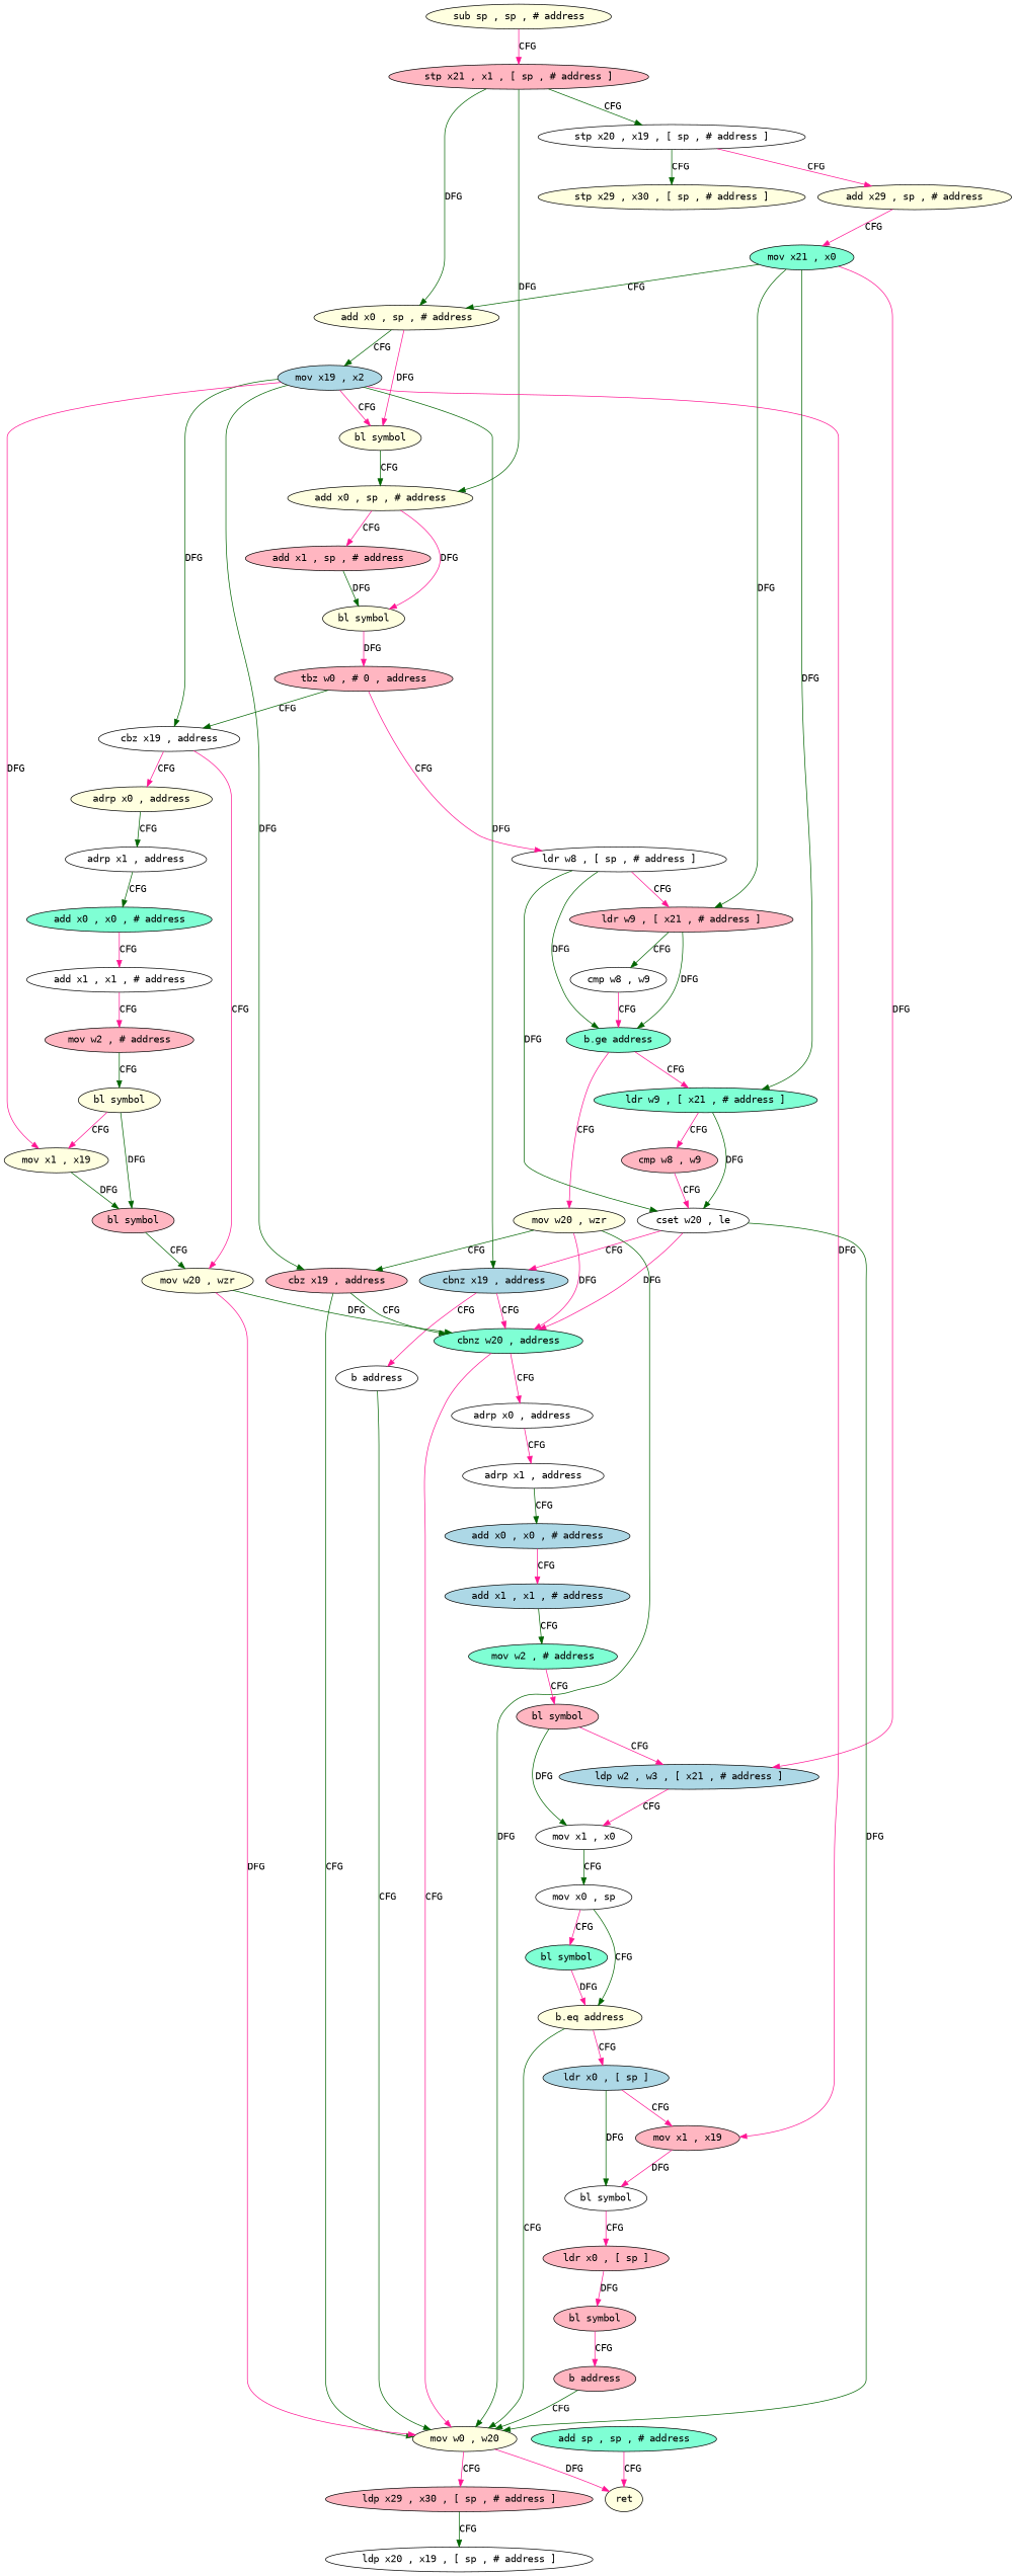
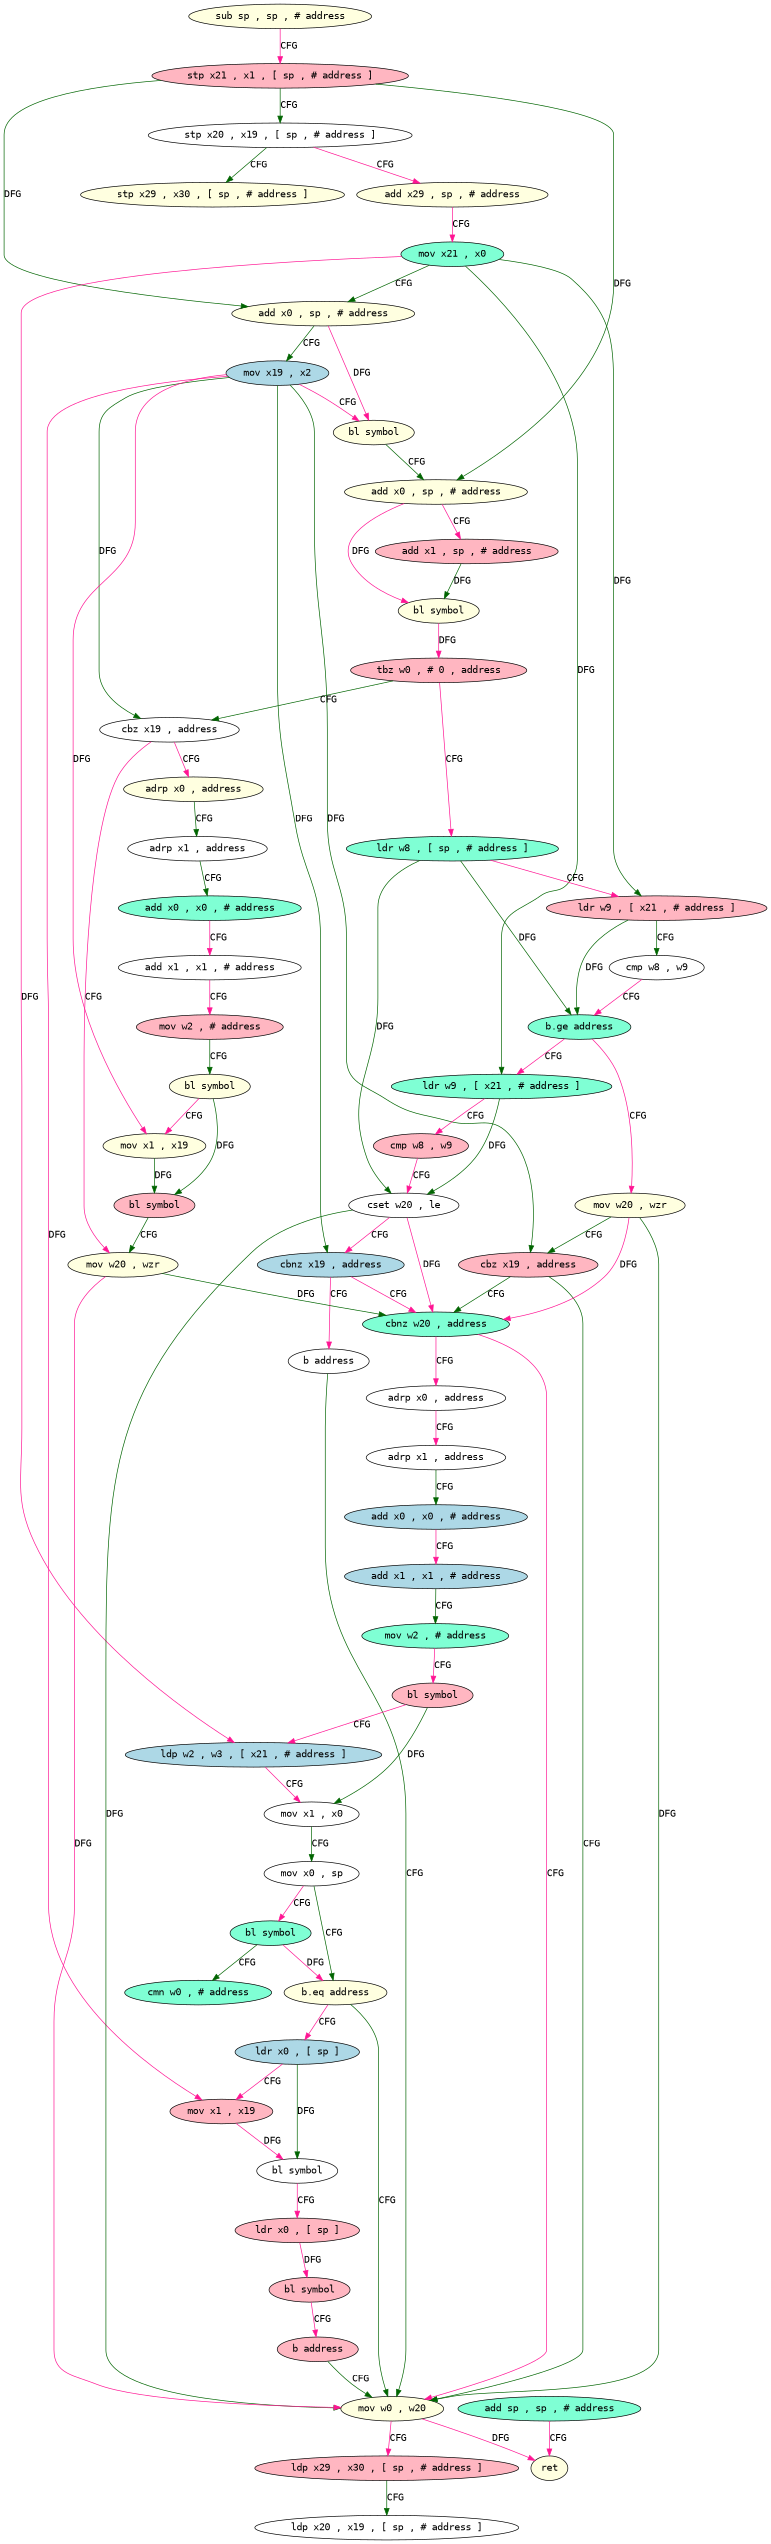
  digraph {
    fontname="DejaVu Sans Mono"
    node [fillcolor=lightyellow fontname="DejaVu Sans Mono" style=filled]
    edge [color=deeppink fontname="DejaVu Sans Mono"]
    n1 [label="sub sp , sp , # address"]
    n2 [fillcolor=lightpink label="stp x21 , x1 , [ sp , # address ]"]
    n3 [fillcolor=white label="stp x20 , x19 , [ sp , # address ]"]
    n4 [label="add x0 , sp , # address"]
    n5 [label="add x0 , sp , # address"]
    n6 [label="stp x29 , x30 , [ sp , # address ]"]
    n7 [label="add x29 , sp , # address"]
    n8 [fillcolor=lightblue label="mov x19 , x2"]
    n9 [label="bl symbol"]
    n10 [fillcolor=lightpink label="add x1 , sp , # address"]
    n11 [label="bl symbol"]
    n12 [fillcolor=aquamarine label="mov x21 , x0"]
    n13 [fillcolor=lightpink label="ldr w9 , [ x21 , # address ]"]
    n14 [fillcolor=aquamarine label="ldr w9 , [ x21 , # address ]"]
    n15 [fillcolor=lightblue label="ldp w2 , w3 , [ x21 , # address ]"]
    n16 [fillcolor=aquamarine label="b.ge address"]
    n17 [fillcolor=white label="cmp w8 , w9"]
    n18 [fillcolor=white label="cset w20 , le"]
    n19 [fillcolor=lightpink label="cmp w8 , w9"]
    n20 [fillcolor=white label="mov x1 , x0"]
    n21 [fillcolor=white label="cbz x19 , address"]
    n22 [label="mov x1 , x19"]
    n23 [fillcolor=lightblue label="cbnz x19 , address"]
    n24 [fillcolor=lightpink label="cbz x19 , address"]
    n25 [fillcolor=lightpink label="mov x1 , x19"]
    n26 [label="mov w20 , wzr"]
    n27 [label="adrp x0 , address"]
    n28 [fillcolor=lightpink label="bl symbol"]
    n29 [fillcolor=aquamarine label="cbnz w20 , address"]
    n30 [fillcolor=white label="b address"]
    n31 [label="mov w0 , w20"]
    n32 [fillcolor=white label="bl symbol"]
    n33 [fillcolor=lightpink label="tbz w0 , # 0 , address"]
-   n34 [fillcolor=white label="ldr w8 , [ sp , # address ]"]
+   n34 [fillcolor=aquamarine label="ldr w8 , [ sp , # address ]"]
    n35 [fillcolor=white label="adrp x1 , address"]
    n36 [label="mov w20 , wzr"]
    n37 [fillcolor=lightpink label="ldp x29 , x30 , [ sp , # address ]"]
    n38 [label=ret]
    n39 [fillcolor=white label="adrp x0 , address"]
    n40 [fillcolor=aquamarine label="add x0 , x0 , # address"]
    n41 [fillcolor=white label="ldp x20 , x19 , [ sp , # address ]"]
    n42 [fillcolor=white label="add x1 , x1 , # address"]
    n43 [fillcolor=lightpink label="mov w2 , # address"]
    n44 [label="bl symbol"]
    n45 [fillcolor=white label="adrp x1 , address"]
    n46 [fillcolor=lightblue label="add x0 , x0 , # address"]
    n47 [fillcolor=aquamarine label="add sp , sp , # address"]
    n48 [fillcolor=lightblue label="add x1 , x1 , # address"]
    n49 [fillcolor=aquamarine label="mov w2 , # address"]
    n50 [fillcolor=lightpink label="bl symbol"]
    n51 [fillcolor=white label="mov x0 , sp"]
    n52 [fillcolor=aquamarine label="bl symbol"]
    n53 [label="b.eq address"]
+   n54 [fillcolor=aquamarine label="cmn w0 , # address"]
    n55 [fillcolor=lightblue label="ldr x0 , [ sp ]"]
    n56 [fillcolor=lightpink label="ldr x0 , [ sp ]"]
    n57 [fillcolor=lightpink label="bl symbol"]
    n58 [fillcolor=lightpink label="b address"]
    n1 -> n2 [label=CFG]
    n2 -> n3 [color=darkgreen label=CFG]
    n2 -> n4 [color=darkgreen label=DFG]
    n2 -> n5 [color=darkgreen label=DFG]
    n3 -> n6 [color=darkgreen label=CFG]
    n3 -> n7 [label=CFG]
    n4 -> n8 [color=darkgreen label=CFG]
    n4 -> n9 [label=DFG]
    n5 -> n10 [label=CFG]
    n5 -> n11 [label=DFG]
    n7 -> n12 [label=CFG]
    n8 -> n9 [label=CFG]
    n8 -> n21 [color=darkgreen label=DFG]
    n8 -> n22 [label=DFG]
    n8 -> n23 [color=darkgreen label=DFG]
    n8 -> n24 [color=darkgreen label=DFG]
    n8 -> n25 [label=DFG]
    n9 -> n5 [color=darkgreen label=CFG]
    n10 -> n11 [color=darkgreen label=DFG]
    n11 -> n33 [label=DFG]
    n12 -> n4 [color=darkgreen label=CFG]
    n12 -> n13 [color=darkgreen label=DFG]
    n12 -> n14 [color=darkgreen label=DFG]
    n12 -> n15 [label=DFG]
    n13 -> n16 [color=darkgreen label=DFG]
    n13 -> n17 [color=darkgreen label=CFG]
    n14 -> n18 [color=darkgreen label=DFG]
    n14 -> n19 [label=CFG]
    n15 -> n20 [label=CFG]
    n16 -> n14 [label=CFG]
    n16 -> n36 [label=CFG]
    n17 -> n16 [label=CFG]
    n18 -> n23 [label=CFG]
    n18 -> n29 [label=DFG]
    n18 -> n31 [color=darkgreen label=DFG]
    n19 -> n18 [label=CFG]
    n20 -> n51 [color=darkgreen label=CFG]
    n21 -> n26 [label=CFG]
    n21 -> n27 [label=CFG]
    n22 -> n28 [color=darkgreen label=DFG]
    n23 -> n29 [label=CFG]
    n23 -> n30 [label=CFG]
    n24 -> n29 [color=darkgreen label=CFG]
    n24 -> n31 [color=darkgreen label=CFG]
    n25 -> n32 [label=DFG]
    n26 -> n29 [color=darkgreen label=DFG]
    n26 -> n31 [label=DFG]
    n27 -> n35 [color=darkgreen label=CFG]
    n28 -> n26 [color=darkgreen label=CFG]
    n29 -> n31 [label=CFG]
    n29 -> n39 [label=CFG]
    n30 -> n31 [color=darkgreen label=CFG]
    n31 -> n37 [label=CFG]
    n31 -> n38 [label=DFG]
    n32 -> n56 [label=CFG]
    n33 -> n21 [color=darkgreen label=CFG]
    n33 -> n34 [label=CFG]
    n34 -> n13 [label=CFG]
    n34 -> n16 [color=darkgreen label=DFG]
    n34 -> n18 [color=darkgreen label=DFG]
    n35 -> n40 [color=darkgreen label=CFG]
    n36 -> n24 [color=darkgreen label=CFG]
    n36 -> n29 [label=DFG]
    n36 -> n31 [color=darkgreen label=DFG]
    n37 -> n41 [color=darkgreen label=CFG]
    n39 -> n45 [label=CFG]
    n40 -> n42 [label=CFG]
    n42 -> n43 [label=CFG]
    n43 -> n44 [color=darkgreen label=CFG]
    n44 -> n22 [label=CFG]
    n44 -> n28 [color=darkgreen label=DFG]
    n45 -> n46 [color=darkgreen label=CFG]
    n46 -> n48 [label=CFG]
    n47 -> n38 [label=CFG]
    n48 -> n49 [color=darkgreen label=CFG]
    n49 -> n50 [label=CFG]
    n50 -> n15 [label=CFG]
    n50 -> n20 [color=darkgreen label=DFG]
    n51 -> n52 [label=CFG]
    n51 -> n53 [color=darkgreen label=CFG]
    n52 -> n53 [label=DFG]
+   n52 -> n54 [color=darkgreen label=CFG]
    n53 -> n31 [color=darkgreen label=CFG]
    n53 -> n55 [label=CFG]
    n55 -> n25 [label=CFG]
    n55 -> n32 [color=darkgreen label=DFG]
    n56 -> n57 [label=DFG]
    n57 -> n58 [label=CFG]
    n58 -> n31 [color=darkgreen label=CFG]
  }
